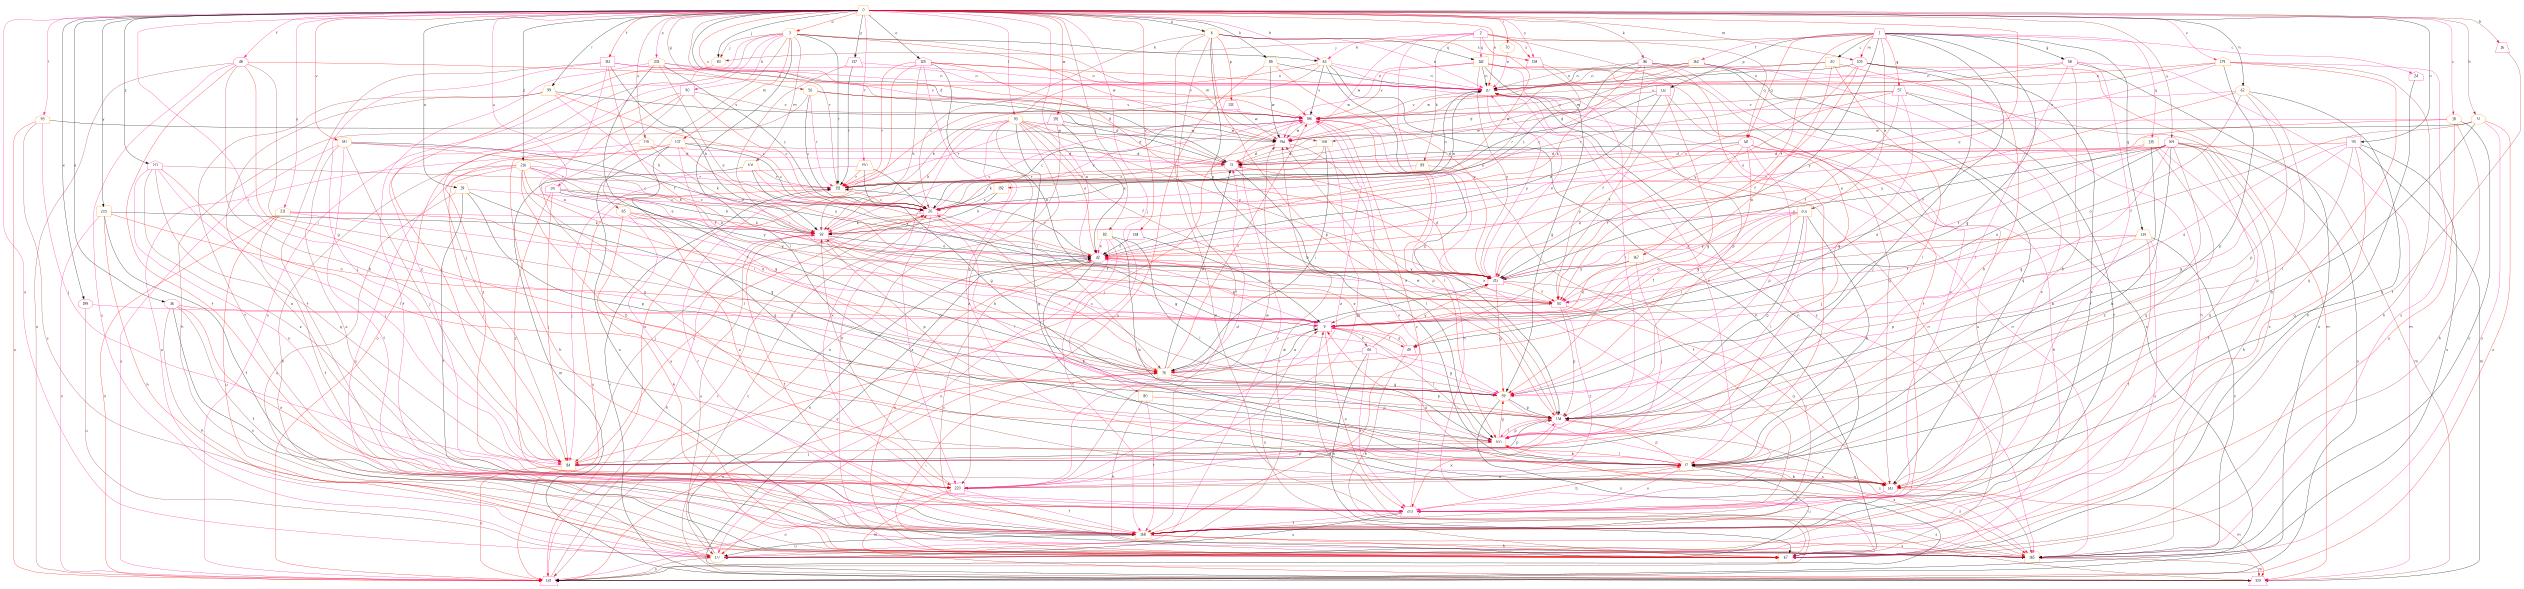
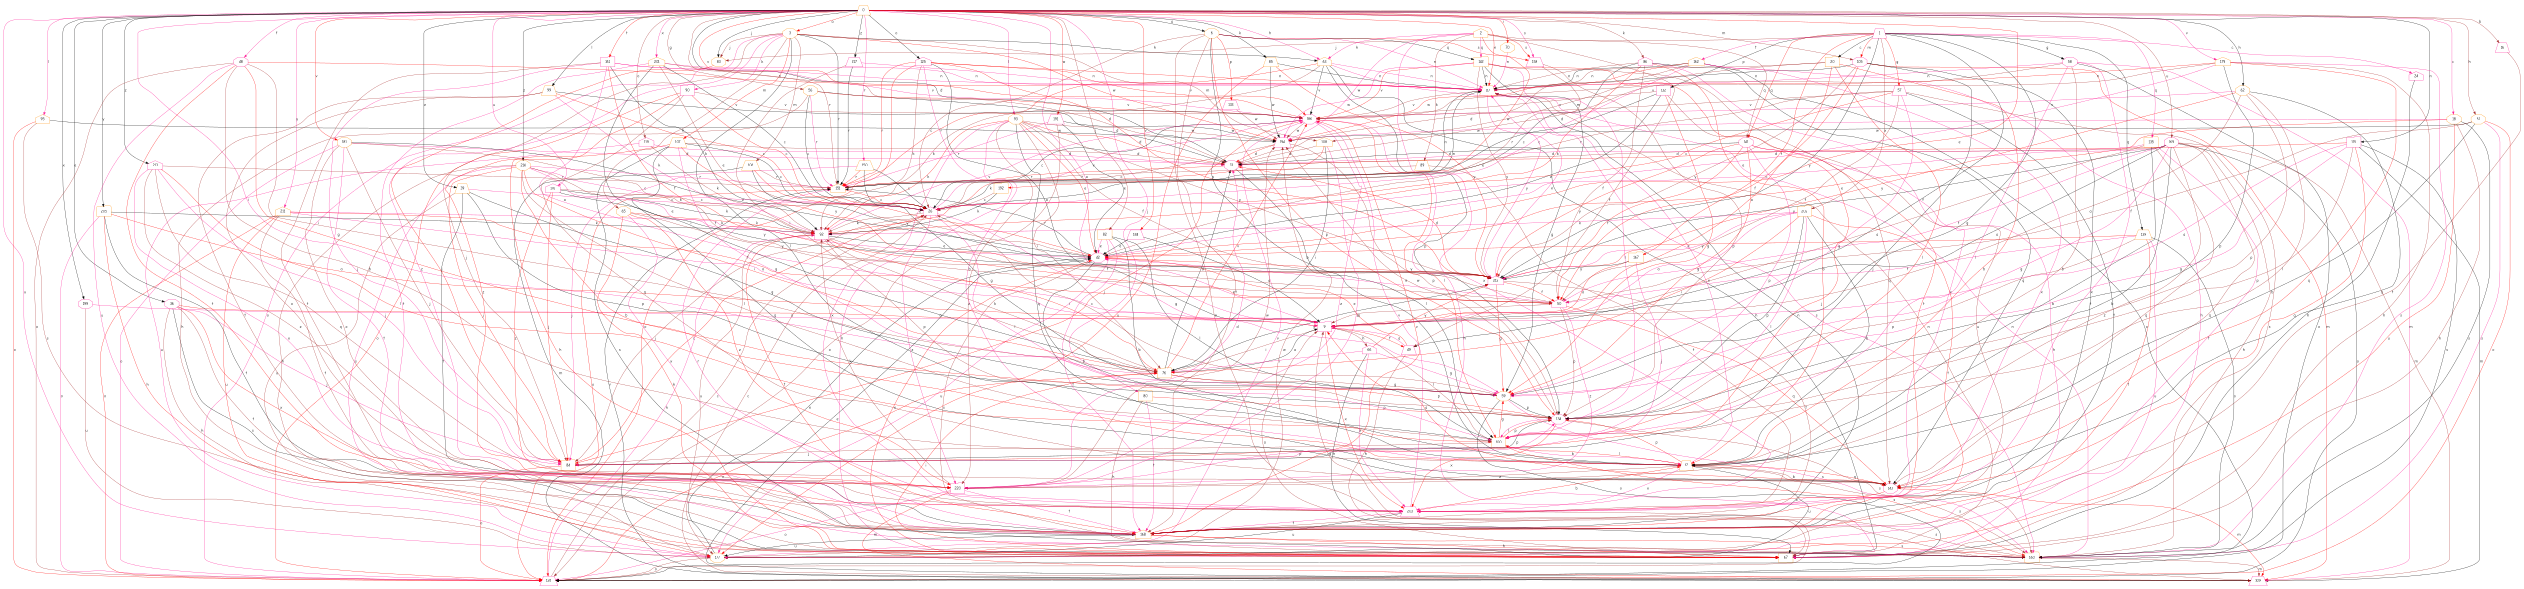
  strict digraph {
    fontname="Comic Neue"
    node [color=darkorange fontname="Comic Neue" shape=octagon]
    edge [color=brown fontname="Comic Neue"]
    0 [shape=trapezium]
    3
    6
    9 [color=deeppink shape=folder]
    16 [color=deeppink shape=trapezium]
    18
    33 [color=deeppink]
    36 [color=deeppink]
    39 [shape=trapezium]
    42 [color=deeppink]
    48 [color=deeppink]
    56
    61
    62
    63 [shape=house]
    70
    76 [shape=folder]
    80 [shape=folder]
    82 [shape=folder]
    83
    85 [shape=trapezium]
    86 [color=deeppink shape=house]
    93
    95 [shape=house]
    99 [shape=trapezium]
    105 [color=deeppink]
    115 [color=deeppink shape=folder]
    117 [shape=trapezium]
-   119 [shape=house]
+   119 [color=deeppink shape=house]
    125 [color=deeppink shape=house]
    150 [shape=trapezium]
    151 [shape=house]
    158 [color=deeppink shape=trapezium]
    161 [color=deeppink shape=folder]
    169 [color=deeppink]
    176 [color=deeppink shape=house]
    177
    179 [shape=house]
    181
    184 [color=deeppink shape=trapezium]
    186 [color=deeppink]
    191 [color=deeppink shape=trapezium]
    199 [color=deeppink]
    201 [shape=house]
    205 [shape=folder]
    211 [shape=house]
    213 [color=deeppink shape=house]
    214
    217 [color=deeppink shape=trapezium]
    194 [color=deeppink shape=trapezium]
    65
    84 [shape=folder]
    90 [color=deeppink shape=folder]
    100 [shape=folder]
    106 [shape=trapezium]
    107 [shape=trapezium]
    108 [shape=house]
    126 [color=deeppink shape=trapezium]
    220 [color=deeppink shape=folder]
    142 [shape=folder]
    17 [shape=trapezium]
    26 [color=deeppink shape=house]
    133 [color=deeppink shape=trapezium]
    134 [color=deeppink]
    168 [shape=house]
    49 [color=deeppink shape=trapezium]
    203 [color=deeppink shape=trapezium]
    66 [color=deeppink shape=house]
-   160 [shape=folder label=165]
+   160 [shape=folder]
    67 [shape=folder]
    59
    212 [color=deeppink shape=house]
    50 [color=deeppink shape=house]
    143 [color=deeppink]
    92 [color=deeppink shape=folder]
    109 [color=deeppink shape=trapezium]
    1 [color=deeppink shape=trapezium]
    20 [shape=folder]
    24 [color=deeppink shape=house]
    57 [color=deeppink shape=trapezium]
    58 [color=deeppink]
    132 [color=deeppink shape=folder]
    135 [shape=folder]
    139 [shape=trapezium]
    141 [color=deeppink]
    162 [shape=house]
    167 [shape=folder]
    202 [shape=folder]
-   2 [color=deeppink shape=house]
+   2 [shape=house]
    89 [shape=trapezium]
    192 [shape=folder]
    0 -> 3 [color=red label=a]
    0 -> 6 [color=black label=a]
    0 -> 9 [color=deeppink label=a]
    0 -> 16 [label=b]
    0 -> 18 [color=deeppink label=c]
    0 -> 33 [color=black label=d]
    0 -> 36 [color=black label=e]
    0 -> 39 [color=black label=e]
    0 -> 42 [color=red label=e]
    0 -> 48 [color=deeppink label=f]
    0 -> 56 [label=g]
    0 -> 61 [label=h]
    0 -> 62 [color=black label=h]
    0 -> 63 [color=deeppink label=h]
    0 -> 70 [color=red label=i]
    0 -> 76 [color=deeppink label=i]
    0 -> 80 [color=deeppink label=j]
    0 -> 82 [label=j]
    0 -> 83 [color=black label=j]
    0 -> 85 [color=black label=k]
    0 -> 86 [label=k]
    0 -> 93 [color=deeppink label=l]
    0 -> 95 [color=deeppink label=l]
    0 -> 99 [color=black label=l]
    0 -> 105 [label=m]
    0 -> 115 [color=black label=n]
    0 -> 117 [color=red label=n]
    0 -> 119 [label=o]
    0 -> 125 [color=black label=o]
    0 -> 150 [color=deeppink label=r]
    0 -> 151 [label=r]
    0 -> 158 [color=deeppink label=s]
    0 -> 161 [color=red label=t]
    0 -> 169 [label=u]
    0 -> 176 [color=deeppink label=u]
    0 -> 177 [color=deeppink label=u]
    0 -> 179 [color=deeppink label=v]
    0 -> 181 [color=red label=v]
    0 -> 184 [color=red label=v]
    0 -> 186 [color=red label=v]
    0 -> 191 [color=red label=w]
    0 -> 199 [color=black label=x]
    0 -> 201 [color=deeppink label=x]
    0 -> 205 [color=black label=y]
    0 -> 211 [color=deeppink label=y]
    0 -> 213 [color=black label=z]
    0 -> 214 [color=black label=z]
    0 -> 217 [color=black label=z]
    3 -> 63 [color=black label=h]
    3 -> 83 [label=j]
    3 -> 151 [color=black label=r]
    3 -> 194 [color=red label=w]
    3 -> 65 [label=h]
    3 -> 84 [label=j]
    3 -> 90 [color=deeppink label=k]
    3 -> 100 [color=black label=l]
    3 -> 106 [label=m]
    3 -> 107 [color=red label=m]
    3 -> 108 [label=m]
    3 -> 126 [color=deeppink label=o]
    3 -> 220 [color=deeppink label=z]
    6 -> 117 [color=deeppink label=n]
    6 -> 158 [color=red label=s]
    6 -> 126 [label=o]
    6 -> 142 [color=black label=q]
    6 -> 17 [color=black label=b]
    6 -> 26 [label=c]
    6 -> 133 [color=red label=p]
    6 -> 134 [color=red label=p]
    6 -> 168 [label=t]
    9 -> 42 [color=deeppink label=e]
    9 -> 76 [label=i]
    9 -> 100 [label=l]
    9 -> 49 [color=red label=f]
    9 -> 203 [color=red label=x]
    9 -> 66 [label=h]
    16 -> 168 [label=t]
    18 -> 42 [color=red label=e]
    18 -> 177 [color=red label=u]
    18 -> 194 [color=deeppink label=w]
    18 -> 160 [color=black label=s]
    18 -> 67 [label=h]
    33 -> 151 [color=red label=r]
    33 -> 100 [color=black label=l]
    36 -> 9 [color=red label=a]
    36 -> 168 [label=t]
    36 -> 203 [color=red label=x]
    36 -> 160 [color=black label=s]
    36 -> 67 [label=h]
    39 -> 177 [label=u]
    39 -> 26 [color=deeppink label=c]
    39 -> 134 [color=black label=p]
    39 -> 168 [color=black label=t]
    39 -> 59 [color=black label=g]
    42 -> 151 [color=black label=r]
    42 -> 17 [color=black label=b]
    42 -> 160 [label=s]
    42 -> 212 [color=red label=y]
    48 -> 76 [label=i]
    48 -> 117 [color=red label=n]
    48 -> 177 [color=deeppink label=u]
    48 -> 126 [label=o]
    48 -> 17 [label=b]
    48 -> 168 [color=red label=t]
    48 -> 59 [color=red label=g]
    56 -> 33 [color=black label=d]
    56 -> 151 [color=deeppink label=r]
    56 -> 186 [color=red label=v]
    56 -> 26 [color=black label=c]
    56 -> 67 [label=h]
    61 -> 194 [color=black label=w]
    61 -> 126 [color=red label=o]
    61 -> 17 [color=black label=b]
    61 -> 160 [color=deeppink label=s]
    61 -> 50 [label=f]
    62 -> 9 [label=a]
    62 -> 186 [color=deeppink label=v]
    62 -> 100 [label=l]
    62 -> 134 [label=p]
    62 -> 212 [color=red label=y]
    62 -> 143 [color=black label=q]
    63 -> 117 [color=deeppink label=n]
    63 -> 151 [color=red label=r]
    63 -> 186 [color=black label=v]
    63 -> 134 [color=black label=p]
    63 -> 160 [color=deeppink label=s]
    63 -> 67 [color=black label=h]
    63 -> 92 [label=k]
    70 -> 117 [color=deeppink label=n]
    76 -> 9 [color=black label=a]
    76 -> 33 [color=black label=d]
    76 -> 186 [color=red label=v]
    76 -> 126 [color=red label=o]
    76 -> 134 [color=red label=p]
    76 -> 59 [label=g]
    76 -> 212 [color=black label=y]
    76 -> 92 [label=k]
    80 -> 134 [color=red label=p]
    80 -> 168 [color=deeppink label=t]
    80 -> 67 [label=h]
    82 -> 42 [color=deeppink label=e]
    82 -> 177 [color=deeppink label=u]
    82 -> 100 [color=black label=l]
    82 -> 17 [color=black label=b]
    82 -> 168 [color=deeppink label=t]
    83 -> 84 [color=red label=j]
    85 -> 117 [color=black label=n]
    85 -> 177 [color=red label=u]
    85 -> 194 [color=black label=w]
    85 -> 212 [color=red label=y]
    86 -> 117 [label=n]
    86 -> 17 [color=red label=b]
    86 -> 26 [color=black label=c]
    86 -> 203 [color=deeppink label=x]
    86 -> 50 [label=f]
    86 -> 143 [color=black label=q]
    86 -> 92 [color=red label=k]
    93 -> 33 [color=red label=d]
    93 -> 42 [color=red label=e]
    93 -> 76 [label=i]
    93 -> 194 [label=w]
    93 -> 220 [label=z]
    93 -> 203 [color=deeppink label=x]
    93 -> 67 [color=deeppink label=h]
    93 -> 212 [label=y]
    93 -> 50 [label=f]
    93 -> 143 [color=black label=q]
    93 -> 92 [color=red label=k]
    95 -> 194 [color=black label=w]
-   95 -> 84 [color=deeppink label=j]
+   36 -> 84 [color=deeppink label=j]
    95 -> 126 [color=red label=o]
    95 -> 160 [label=s]
    99 -> 186 [color=black label=v]
    99 -> 26 [color=red label=c]
    99 -> 168 [label=t]
    99 -> 203 [label=x]
    99 -> 92 [color=deeppink label=k]
    105 -> 117 [color=black label=n]
    105 -> 84 [color=black label=j]
    105 -> 168 [color=black label=t]
    105 -> 212 [label=y]
    105 -> 50 [color=red label=f]
    105 -> 109 [color=red label=m]
    115 -> 9 [color=deeppink label=a]
    115 -> 33 [color=red label=d]
    115 -> 134 [label=p]
    115 -> 160 [color=black label=s]
    115 -> 59 [color=deeppink label=g]
    115 -> 143 [color=red label=q]
    115 -> 109 [color=black label=m]
    117 -> 186 [label=v]
    117 -> 212 [color=deeppink label=y]
    119 -> 33 [color=deeppink label=d]
    119 -> 177 [color=deeppink label=u]
    119 -> 92 [label=k]
    125 -> 9 [color=black label=a]
    125 -> 117 [color=red label=n]
    125 -> 151 [color=red label=r]
    125 -> 186 [color=red label=v]
    125 -> 126 [color=red label=o]
    125 -> 17 [color=deeppink label=b]
    125 -> 212 [color=red label=y]
    125 -> 92 [label=k]
    150 -> 151 [color=red label=r]
    150 -> 84 [color=deeppink label=j]
    150 -> 26 [color=black label=c]
    150 -> 59 [color=black label=g]
    151 -> 117 [color=black label=n]
    151 -> 126 [color=red label=o]
    151 -> 26 [color=red label=c]
    158 -> 42 [label=e]
    158 -> 134 [label=p]
    161 -> 9 [color=deeppink label=a]
    161 -> 117 [color=deeppink label=n]
    161 -> 186 [color=deeppink label=v]
    161 -> 84 [color=deeppink label=j]
    161 -> 168 [label=t]
    161 -> 50 [color=red label=f]
    161 -> 92 [color=black label=k]
    169 -> 9 [color=black label=a]
    169 -> 33 [label=d]
    169 -> 126 [color=black label=o]
    169 -> 220 [label=z]
    169 -> 17 [color=black label=b]
    169 -> 26 [color=deeppink label=c]
    169 -> 67 [label=h]
    169 -> 59 [color=deeppink label=g]
    169 -> 212 [color=black label=y]
    169 -> 50 [color=deeppink label=f]
    169 -> 143 [label=q]
    169 -> 109 [label=m]
    176 -> 84 [color=red label=j]
    176 -> 220 [color=red label=z]
    176 -> 26 [label=c]
    176 -> 212 [color=black label=y]
    176 -> 92 [color=black label=k]
    177 -> 42 [color=black label=e]
    177 -> 186 [color=deeppink label=v]
    177 -> 194 [label=w]
    177 -> 126 [label=o]
    179 -> 42 [color=deeppink label=e]
    179 -> 117 [color=red label=n]
    179 -> 186 [label=v]
    179 -> 134 [color=black label=p]
    179 -> 160 [color=deeppink label=s]
    179 -> 67 [label=h]
    179 -> 143 [color=red label=q]
    181 -> 33 [color=deeppink label=d]
    181 -> 42 [color=black label=e]
    181 -> 84 [label=j]
    181 -> 126 [color=deeppink label=o]
    181 -> 168 [color=deeppink label=t]
    181 -> 203 [label=x]
    181 -> 50 [label=f]
    184 -> 9 [color=black label=a]
    184 -> 42 [color=black label=e]
    186 -> 194 [label=w]
    186 -> 84 [color=red label=j]
    186 -> 100 [color=red label=l]
    186 -> 220 [color=deeppink label=z]
    186 -> 26 [color=black label=c]
    186 -> 67 [color=deeppink label=h]
    191 -> 42 [color=black label=e]
    191 -> 151 [color=deeppink label=r]
    191 -> 194 [color=black label=w]
    191 -> 126 [label=o]
    199 -> 9 [color=deeppink label=a]
    199 -> 177 [label=u]
    201 -> 33 [label=d]
    201 -> 42 [label=e]
    201 -> 76 [color=black label=i]
    201 -> 117 [color=deeppink label=n]
    201 -> 26 [color=black label=c]
    201 -> 168 [color=deeppink label=t]
    205 -> 9 [color=red label=a]
    205 -> 126 [color=deeppink label=o]
    205 -> 168 [color=black label=t]
    205 -> 67 [color=red label=h]
    205 -> 92 [color=black label=k]
    211 -> 9 [color=deeppink label=a]
    211 -> 177 [color=red label=u]
    211 -> 126 [color=red label=o]
    211 -> 168 [label=t]
    211 -> 50 [color=red label=f]
    211 -> 92 [color=deeppink label=k]
    213 -> 151 [label=r]
    213 -> 84 [color=deeppink label=j]
    213 -> 100 [color=red label=l]
    213 -> 220 [label=z]
    213 -> 203 [color=deeppink label=x]
    213 -> 143 [label=q]
    214 -> 42 [color=deeppink label=e]
    214 -> 76 [color=red label=i]
    214 -> 151 [color=deeppink label=r]
    214 -> 84 [color=red label=j]
    214 -> 100 [label=l]
    214 -> 17 [color=red label=b]
    214 -> 26 [color=deeppink label=c]
    214 -> 160 [color=deeppink label=s]
    214 -> 67 [label=h]
    214 -> 92 [label=k]
    217 -> 76 [label=i]
    217 -> 117 [color=deeppink label=n]
    217 -> 151 [color=black label=r]
    194 -> 33 [color=red label=d]
    194 -> 26 [label=c]
    194 -> 134 [label=p]
    65 -> 220 [color=red label=z]
    65 -> 203 [color=deeppink label=x]
    65 -> 67 [color=red label=h]
    65 -> 212 [label=y]
    65 -> 92 [color=red label=k]
    84 -> 126 [color=red label=o]
    84 -> 26 [color=red label=c]
    84 -> 134 [color=black label=p]
    90 -> 186 [label=v]
    90 -> 126 [color=red label=o]
    90 -> 220 [color=red label=z]
    90 -> 26 [color=red label=c]
    90 -> 143 [label=q]
    100 -> 84 [label=j]
    100 -> 17 [color=deeppink label=b]
    100 -> 134 [color=red label=p]
    100 -> 160 [color=red label=s]
    100 -> 59 [color=red label=g]
    106 -> 42 [color=red label=e]
    106 -> 151 [label=r]
    106 -> 212 [color=black label=y]
    106 -> 109 [color=black label=m]
    107 -> 33 [label=d]
    107 -> 26 [color=black label=c]
    107 -> 160 [color=black label=s]
    107 -> 67 [color=red label=h]
    107 -> 59 [color=deeppink label=g]
    107 -> 212 [color=red label=y]
    107 -> 143 [color=black label=q]
    108 -> 33 [label=d]
    108 -> 76 [color=black label=i]
    108 -> 220 [color=deeppink label=z]
    108 -> 92 [color=red label=k]
    126 -> 26 [label=c]
    126 -> 92 [color=deeppink label=k]
    220 -> 33 [color=deeppink label=d]
    220 -> 194 [label=w]
    220 -> 126 [color=deeppink label=o]
    220 -> 134 [color=deeppink label=p]
    220 -> 168 [color=deeppink label=t]
    220 -> 92 [label=k]
    220 -> 109 [color=red label=m]
    142 -> 117 [color=black label=n]
    142 -> 186 [color=red label=v]
    142 -> 194 [color=deeppink label=w]
    142 -> 100 [color=deeppink label=l]
    142 -> 168 [color=red label=t]
    142 -> 59 [color=black label=g]
    142 -> 212 [label=y]
    142 -> 143 [label=q]
    17 -> 117 [color=deeppink label=n]
    17 -> 177 [color=black label=u]
    17 -> 100 [color=red label=l]
    17 -> 220 [label=z]
    17 -> 134 [color=red label=p]
    17 -> 203 [color=deeppink label=x]
    17 -> 160 [label=s]
    17 -> 143 [color=red label=q]
    26 -> 117 [color=black label=n]
    26 -> 186 [color=deeppink label=v]
    26 -> 84 [label=j]
    26 -> 100 [color=deeppink label=l]
    26 -> 220 [color=deeppink label=z]
    26 -> 59 [color=deeppink label=g]
    26 -> 92 [label=k]
    133 -> 194 [label=w]
    134 -> 194 [label=w]
    134 -> 100 [color=deeppink label=l]
    134 -> 203 [color=red label=x]
    134 -> 160 [label=s]
    168 -> 117 [color=black label=n]
    168 -> 151 [color=deeppink label=r]
    168 -> 177 [color=black label=u]
    168 -> 186 [color=red label=v]
    168 -> 160 [color=red label=s]
    168 -> 67 [color=red label=h]
    49 -> 9 [color=deeppink label=a]
    49 -> 42 [color=red label=e]
    49 -> 67 [label=h]
    203 -> 177 [color=black label=u]
    203 -> 186 [color=deeppink label=v]
    203 -> 17 [color=red label=b]
    203 -> 168 [color=deeppink label=t]
    203 -> 160 [label=s]
    66 -> 76 [color=deeppink label=i]
    66 -> 203 [color=deeppink label=x]
    66 -> 67 [color=black label=h]
    66 -> 59 [color=deeppink label=g]
    66 -> 212 [color=red label=y]
    160 -> 117 [color=deeppink label=n]
    160 -> 109 [label=m]
    67 -> 9 [label=a]
    67 -> 42 [color=red label=e]
    67 -> 76 [color=red label=i]
    67 -> 117 [label=n]
    59 -> 126 [color=black label=o]
    59 -> 26 [label=c]
    59 -> 134 [color=black label=p]
    59 -> 160 [color=deeppink label=s]
    212 -> 33 [color=red label=d]
    212 -> 117 [color=deeppink label=n]
    212 -> 168 [label=t]
    212 -> 59 [color=red label=g]
    212 -> 50 [color=red label=f]
    50 -> 9 [label=a]
    50 -> 42 [color=deeppink label=e]
    50 -> 220 [color=deeppink label=z]
    50 -> 134 [label=p]
    50 -> 143 [color=red label=q]
    143 -> 9 [color=red label=a]
    143 -> 17 [label=b]
    143 -> 203 [color=red label=x]
    143 -> 109 [color=red label=m]
    92 -> 42 [color=black label=e]
    92 -> 76 [color=red label=i]
    92 -> 177 [label=u]
    92 -> 186 [color=deeppink label=v]
    92 -> 134 [label=p]
    92 -> 168 [color=red label=t]
    92 -> 50 [label=f]
    109 -> 9 [label=a]
    109 -> 42 [color=black label=e]
    109 -> 151 [color=black label=r]
    109 -> 26 [label=c]
    1 -> 83 [label=j]
    1 -> 105 [color=red label=m]
    1 -> 49 [color=black label=f]
    1 -> 59 [color=black label=g]
    1 -> 212 [color=black label=y]
    1 -> 20 [color=black label=c]
    1 -> 24 [color=deeppink label=c]
    1 -> 57 [color=red label=g]
    1 -> 58 [color=black label=g]
    1 -> 132 [color=black label=p]
    1 -> 135 [color=deeppink label=q]
    1 -> 139 [color=black label=q]
    1 -> 141 [color=red label=q]
    1 -> 162 [color=deeppink label=t]
    1 -> 167 [color=red label=t]
    1 -> 202 [label=x]
    20 -> 9 [color=red label=a]
    20 -> 117 [label=n]
    20 -> 100 [color=red label=l]
    20 -> 108 [label=m]
    20 -> 17 [color=red label=b]
    24 -> 67 [color=black label=h]
    57 -> 151 [label=r]
    57 -> 186 [label=v]
    57 -> 26 [color=red label=c]
    57 -> 168 [color=black label=t]
    57 -> 160 [label=s]
    57 -> 59 [color=deeppink label=g]
    57 -> 50 [label=f]
    58 -> 33 [label=d]
    58 -> 117 [color=deeppink label=n]
    58 -> 100 [color=deeppink label=l]
    58 -> 126 [color=black label=o]
    58 -> 17 [label=b]
    58 -> 203 [color=deeppink label=x]
    58 -> 109 [color=deeppink label=m]
    132 -> 42 [color=black label=e]
    132 -> 151 [color=black label=r]
    132 -> 177 [label=u]
    132 -> 186 [label=v]
    132 -> 59 [color=red label=g]
    135 -> 9 [label=a]
    135 -> 33 [color=deeppink label=d]
    135 -> 17 [color=black label=b]
    135 -> 168 [color=deeppink label=t]
    135 -> 143 [label=q]
    139 -> 42 [color=red label=e]
    139 -> 177 [color=deeppink label=u]
    139 -> 134 [label=p]
    139 -> 168 [color=red label=t]
    139 -> 160 [color=black label=s]
    139 -> 50 [color=deeppink label=f]
    141 -> 33 [color=black label=d]
    141 -> 84 [color=red label=j]
    141 -> 134 [color=deeppink label=p]
    141 -> 67 [color=deeppink label=h]
    141 -> 59 [color=red label=g]
    141 -> 212 [color=red label=y]
    141 -> 50 [color=red label=f]
    162 -> 33 [label=d]
    162 -> 117 [color=black label=n]
    162 -> 194 [color=red label=w]
    162 -> 126 [color=black label=o]
    162 -> 26 [color=deeppink label=c]
    162 -> 203 [color=deeppink label=x]
    162 -> 67 [color=deeppink label=h]
    167 -> 9 [color=red label=a]
    167 -> 84 [color=deeppink label=j]
    167 -> 212 [color=black label=y]
    202 -> 9 [color=deeppink label=a]
    202 -> 76 [color=red label=i]
    202 -> 100 [color=deeppink label=l]
    202 -> 17 [color=black label=b]
    202 -> 134 [color=black label=p]
-   202 -> 49 [color=red label=t]
+   202 -> 168 [color=red label=t]
    202 -> 212 [color=deeppink label=y]
    202 -> 92 [color=deeppink label=k]
    2 -> 63 [color=deeppink label=h]
    2 -> 158 [color=red label=s]
    2 -> 194 [color=deeppink label=w]
    2 -> 142 [color=deeppink label=q]
    2 -> 49 [label=f]
    2 -> 203 [color=deeppink label=x]
    2 -> 141 [label=q]
    2 -> 89 [label=k]
    2 -> 192 [color=red label=w]
    89 -> 151 [label=r]
    89 -> 168 [label=t]
    192 -> 26 [label=c]
    192 -> 92 [color=black label=k]
  }
